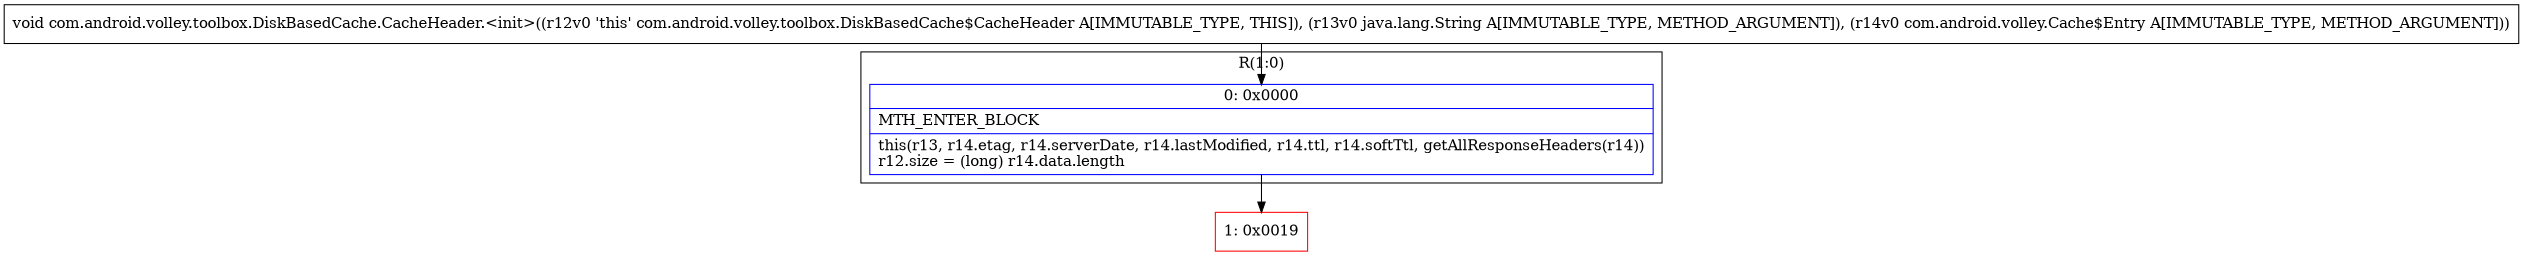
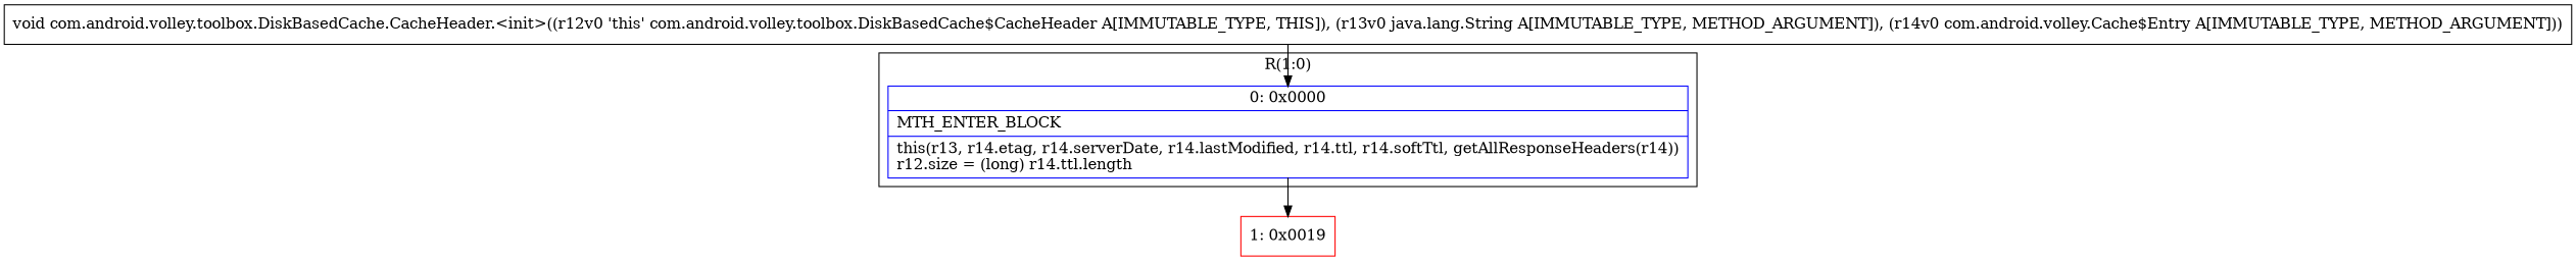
  digraph {
    node [shape=record]
-   n1 [color=blue label="{0\:\ 0x0000|MTH_ENTER_BLOCK\l|this(r13, r14.etag, r14.serverDate, r14.lastModified, r14.ttl, r14.softTtl, getAllResponseHeaders(r14))\lr12.size = (long) r14.data.length\l}"]
+   n1 [color=blue label="{0\:\ 0x0000|MTH_ENTER_BLOCK\l|this(r13, r14.etag, r14.serverDate, r14.lastModified, r14.ttl, r14.softTtl, getAllResponseHeaders(r14))\lr12.size = (long) r14.ttl.length\l}"]
    n2 [color=red label="{1\:\ 0x0019}"]
    n3 [label="{void com.android.volley.toolbox.DiskBasedCache.CacheHeader.\<init\>((r12v0 'this' com.android.volley.toolbox.DiskBasedCache$CacheHeader A[IMMUTABLE_TYPE, THIS]), (r13v0 java.lang.String A[IMMUTABLE_TYPE, METHOD_ARGUMENT]), (r14v0 com.android.volley.Cache$Entry A[IMMUTABLE_TYPE, METHOD_ARGUMENT])) }"]
    subgraph cluster_1 {
      label="R(1:0)"
      n1
    }
    n1 -> n2
    n3 -> n1
  }
